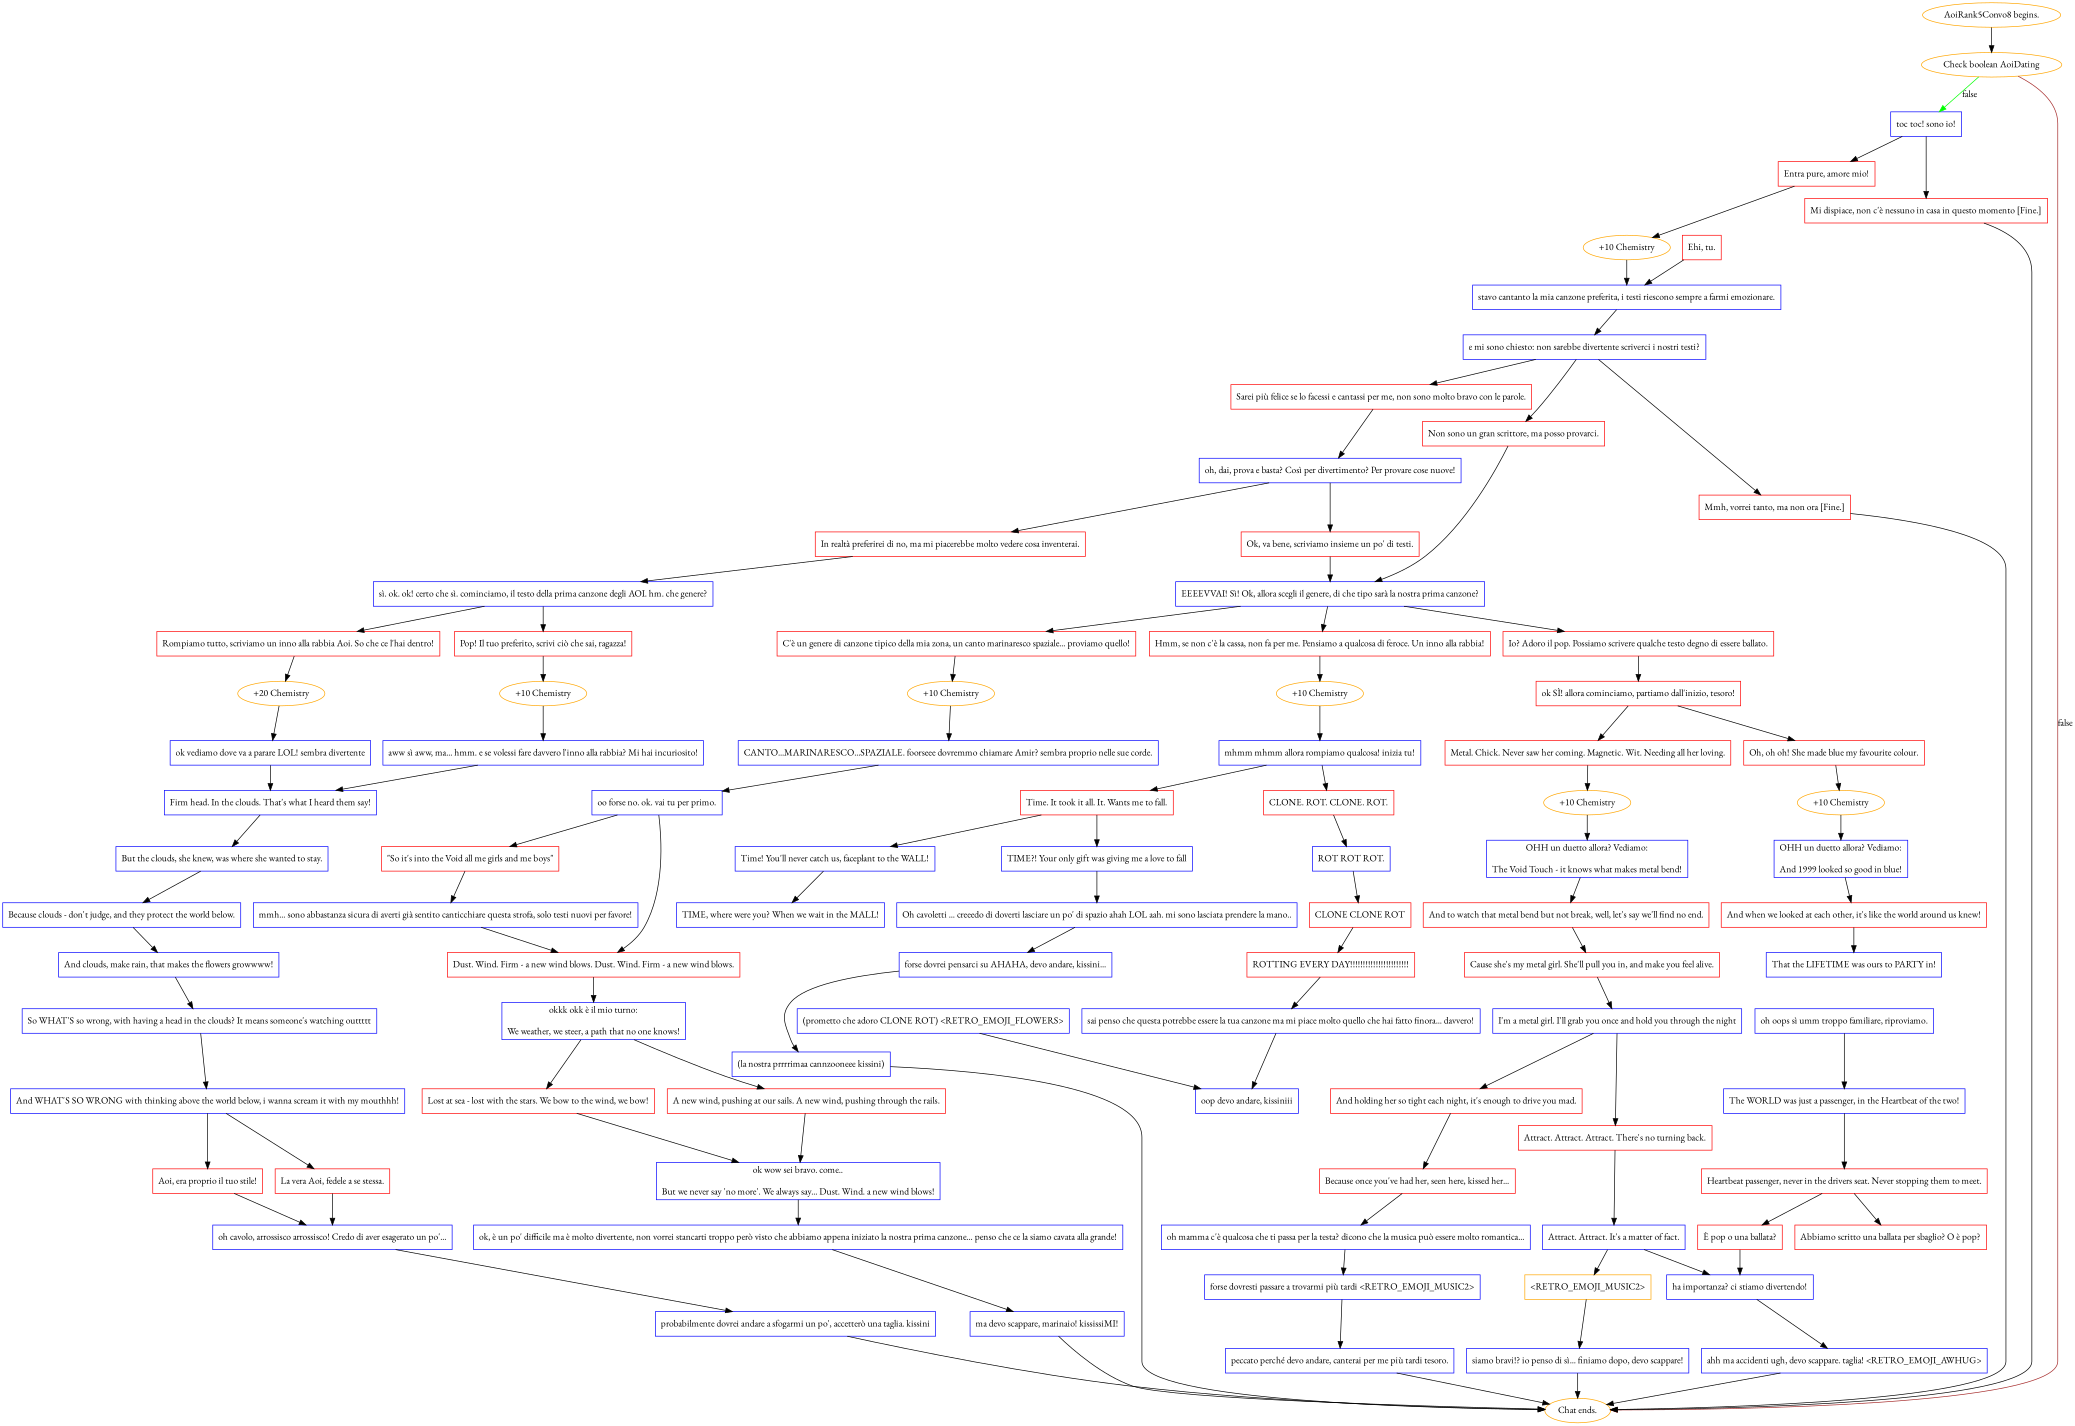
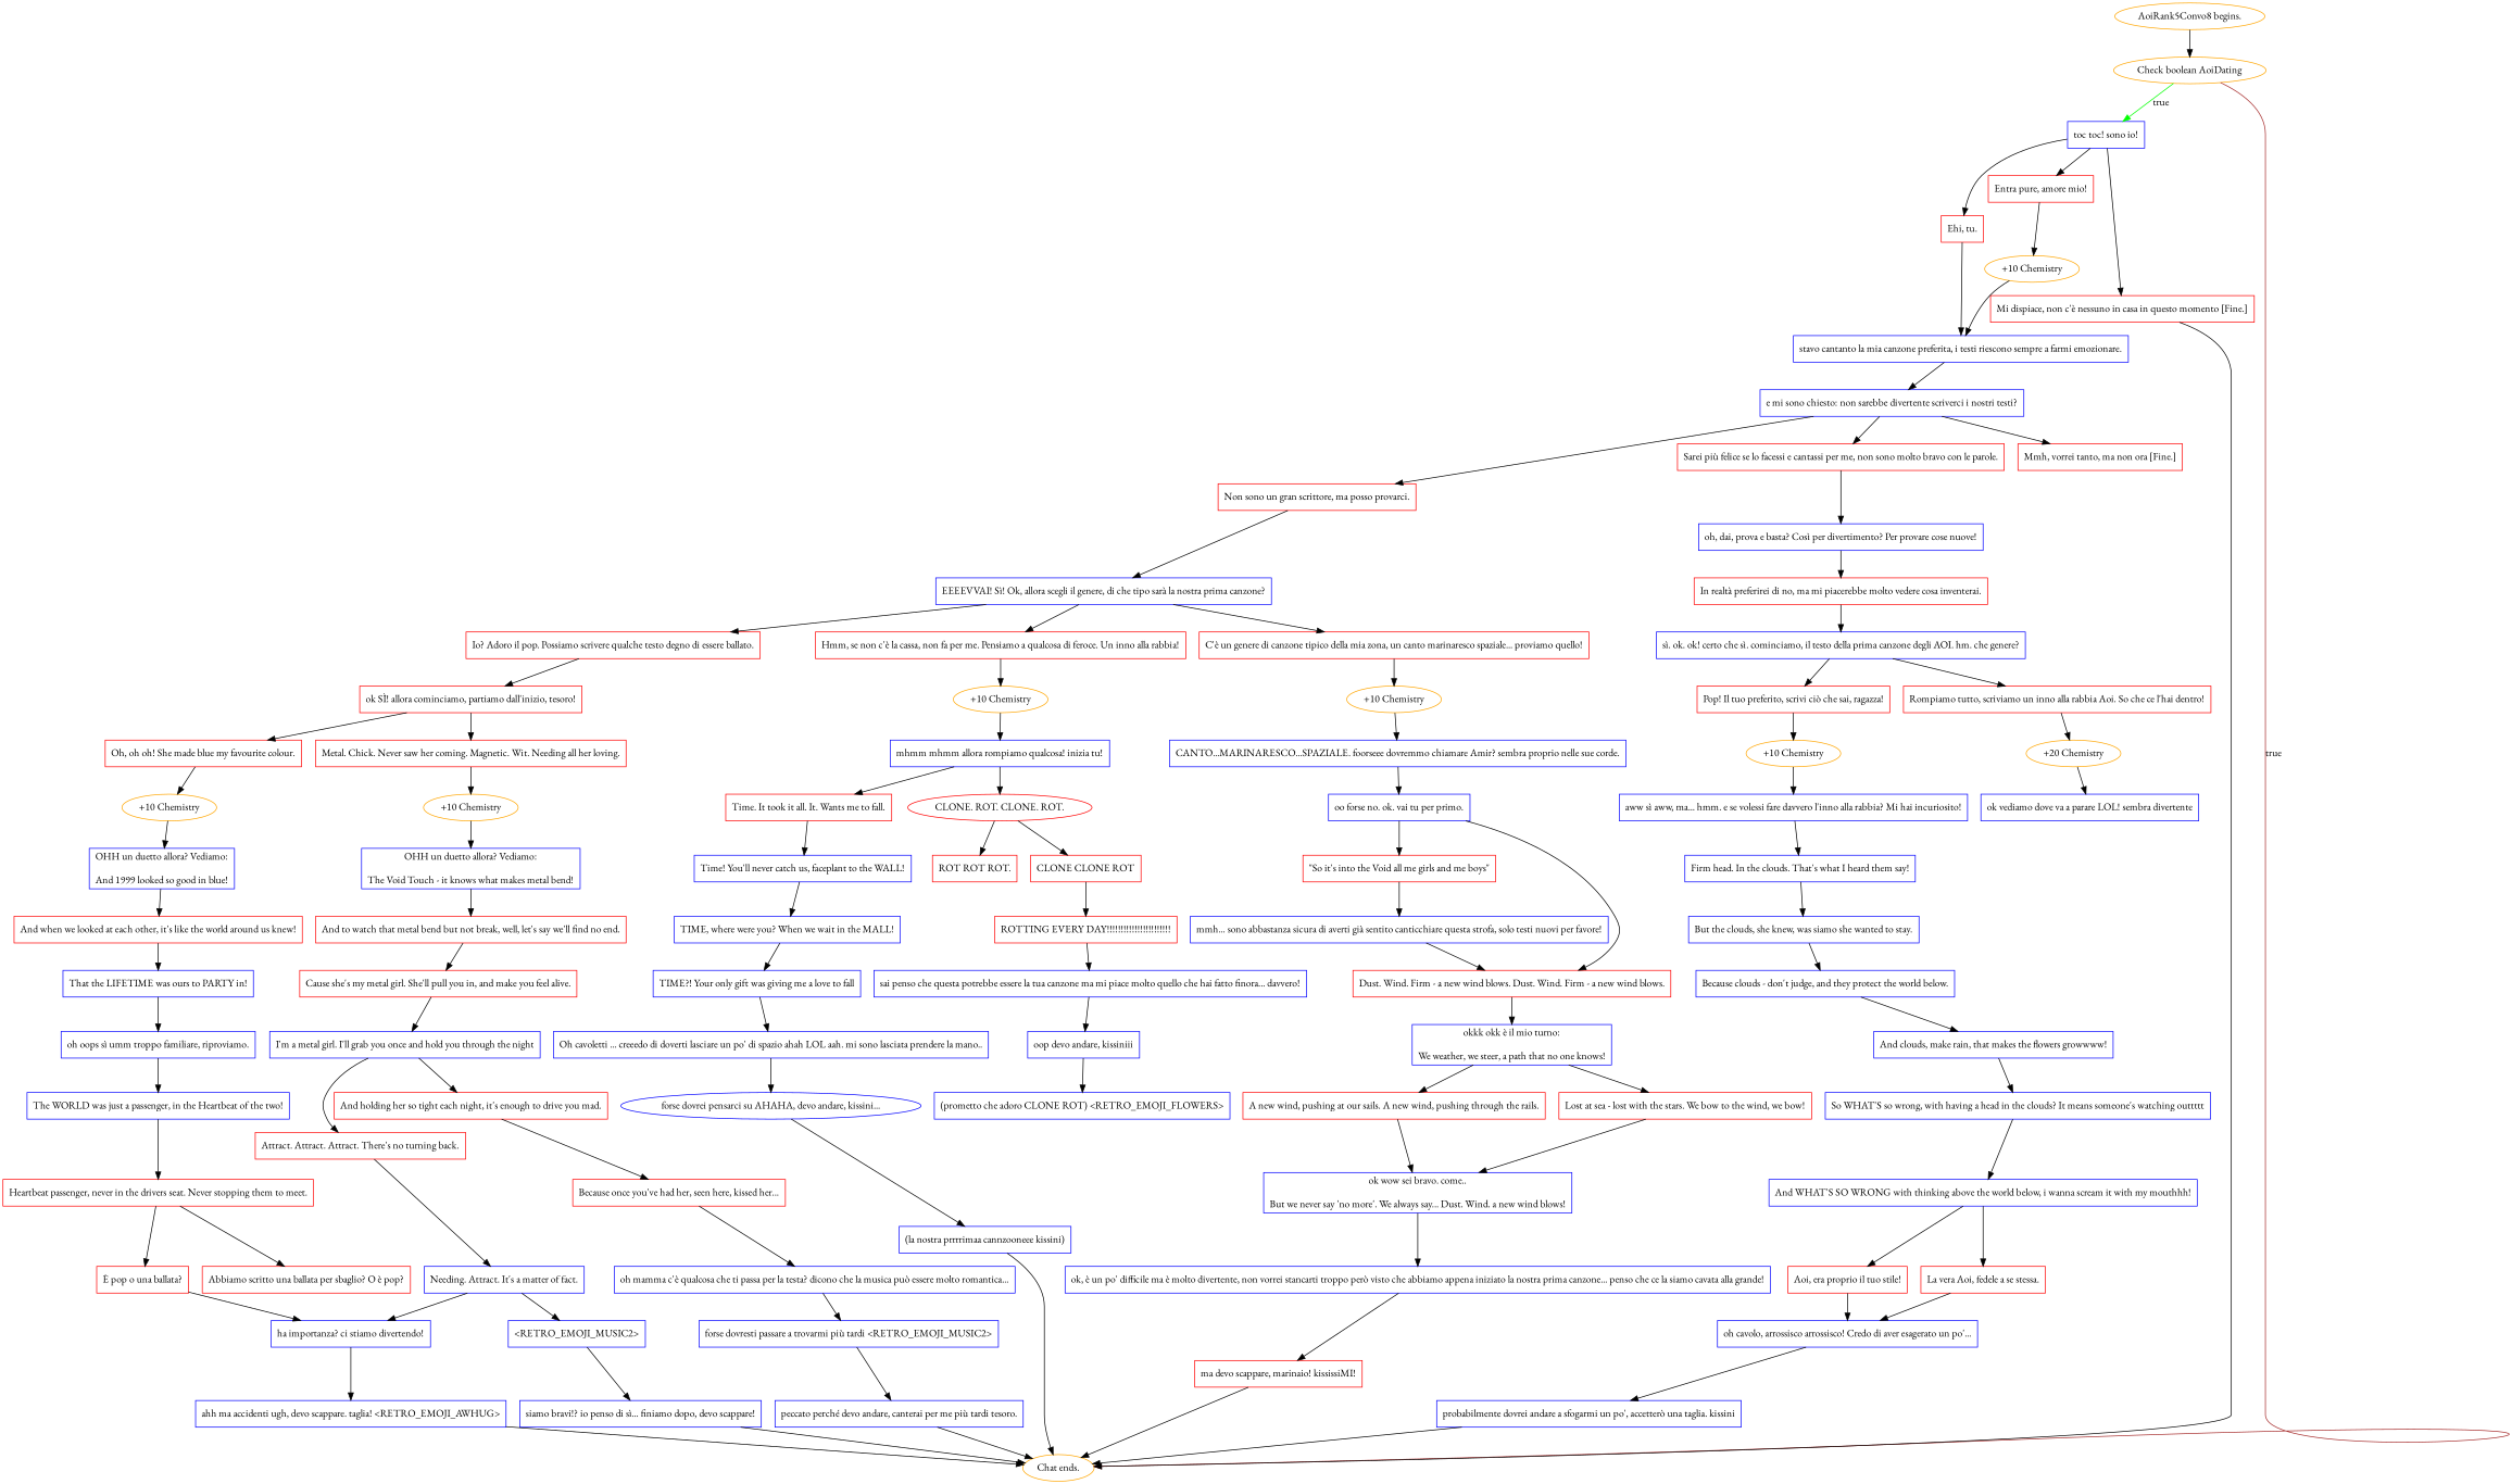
  digraph {
    fontname="EB Garamond"
    node [color=blue fontname="EB Garamond" shape=box]
    edge [fontname="EB Garamond"]
    "AoiRank5Convo8 begins." [color=orange shape=""]
    n2 [color=orange label="Check boolean AoiDating" shape=""]
    n3 [label="toc toc! sono io!"]
    "Chat ends." [color=orange shape=""]
    n5 [color=red label="Ehi, tu."]
    n6 [color=red label="Entra pure, amore mio!"]
    n7 [color=red label="Mi dispiace, non c'è nessuno in casa in questo momento [Fine.]"]
    n8 [label="stavo cantanto la mia canzone preferita, i testi riescono sempre a farmi emozionare."]
    n9 [color=orange label="+10 Chemistry" shape=""]
    n10 [label="e mi sono chiesto: non sarebbe divertente scriverci i nostri testi?"]
    n11 [color=red label="Non sono un gran scrittore, ma posso provarci."]
    n12 [color=red label="Sarei più felice se lo facessi e cantassi per me, non sono molto bravo con le parole."]
    n13 [color=red label="Mmh, vorrei tanto, ma non ora [Fine.]"]
    n14 [label="EEEEVVAI! Sì! Ok, allora scegli il genere, di che tipo sarà la nostra prima canzone?"]
    n15 [label="oh, dai, prova e basta? Così per divertimento? Per provare cose nuove!"]
    n16 [color=red label="Io? Adoro il pop. Possiamo scrivere qualche testo degno di essere ballato.\n"]
    n17 [color=red label="Hmm, se non c'è la cassa, non fa per me. Pensiamo a qualcosa di feroce. Un inno alla rabbia!"]
    n18 [color=red label="C'è un genere di canzone tipico della mia zona, un canto marinaresco spaziale... proviamo quello!"]
-   n19 [color=red label="Ok, va bene, scriviamo insieme un po' di testi."]
    n20 [color=red label="In realtà preferirei di no, ma mi piacerebbe molto vedere cosa inventerai."]
    n21 [color=red label="ok SÌ! allora cominciamo, partiamo dall'inizio, tesoro!"]
    n22 [color=orange label="+10 Chemistry" shape=""]
    n23 [color=orange label="+10 Chemistry" shape=""]
    n24 [label="sì. ok. ok! certo che sì. cominciamo, il testo della prima canzone degli AOI. hm. che genere?"]
    n25 [color=red label="Oh, oh oh! She made blue my favourite colour."]
    n26 [color=red label="Metal. Chick. Never saw her coming. Magnetic. Wit. Needing all her loving."]
    n27 [label="mhmm mhmm allora rompiamo qualcosa! inizia tu!"]
    n28 [label="CANTO...MARINARESCO...SPAZIALE. foorseee dovremmo chiamare Amir? sembra proprio nelle sue corde."]
    n29 [color=red label="Pop! Il tuo preferito, scrivi ciò che sai, ragazza!"]
    n30 [color=red label="Rompiamo tutto, scriviamo un inno alla rabbia Aoi. So che ce l'hai dentro!"]
    n31 [color=orange label="+10 Chemistry" shape=""]
    n32 [color=orange label="+10 Chemistry" shape=""]
    n33 [color=red label="Time. It took it all. It. Wants me to fall."]
-   n34 [color=red label="CLONE. ROT. CLONE. ROT."]
+   n34 [color=red label="CLONE. ROT. CLONE. ROT." shape=ellipse]
    n35 [label="oo forse no. ok. vai tu per primo."]
    n36 [color=orange label="+10 Chemistry" shape=""]
    n37 [color=orange label="+20 Chemistry" shape=""]
    n38 [label="OHH un duetto allora? Vediamo:\n\nAnd 1999 looked so good in blue!"]
    n39 [label="OHH un duetto allora? Vediamo:\n\nThe Void Touch - it knows what makes metal bend!"]
    n40 [label="Time! You'll never catch us, faceplant to the WALL!"]
-   n41 [label="ROT ROT ROT."]
+   n41 [color=red label="ROT ROT ROT."]
    n42 [color=red label="\"So it's into the Void all me girls and me boys\""]
    n43 [color=red label="Dust. Wind. Firm - a new wind blows. Dust. Wind. Firm - a new wind blows."]
    n44 [label="aww sì aww, ma... hmm. e se volessi fare davvero l'inno alla rabbia? Mi hai incuriosito!"]
    n45 [label="ok vediamo dove va a parare LOL! sembra divertente"]
    n46 [color=red label="And when we looked at each other, it's like the world around us knew!"]
    n47 [color=red label="And to watch that metal bend but not break, well, let's say we'll find no end."]
    n48 [label="TIME, where were you? When we wait in the MALL!"]
    n49 [color=red label="CLONE CLONE ROT"]
    n50 [label="mmh... sono abbastanza sicura di averti già sentito canticchiare questa strofa, solo testi nuovi per favore!"]
    n51 [label="okkk okk è il mio turno:\n\nWe weather, we steer, a path that no one knows!"]
    n52 [label="Firm head. In the clouds. That's what I heard them say!"]
    n53 [label="That the LIFETIME was ours to PARTY in!"]
    n54 [color=red label="Cause she's my metal girl. She'll pull you in, and make you feel alive."]
    n55 [label="TIME?! Your only gift was giving me a love to fall"]
    n56 [color=red label="ROTTING EVERY DAY!!!!!!!!!!!!!!!!!!!!!!!"]
    n57 [color=red label="A new wind, pushing at our sails. A new wind, pushing through the rails."]
    n58 [color=red label="Lost at sea - lost with the stars. We bow to the wind, we bow!"]
-   n59 [label="But the clouds, she knew, was where she wanted to stay."]
+   n59 [label="But the clouds, she knew, was siamo she wanted to stay."]
    n60 [label="oh oops sì umm troppo familiare, riproviamo."]
    n61 [label="I'm a metal girl. I'll grab you once and hold you through the night"]
    n62 [label="Oh cavoletti ... creeedo di doverti lasciare un po' di spazio ahah LOL aah. mi sono lasciata prendere la mano.."]
    n63 [label="sai penso che questa potrebbe essere la tua canzone ma mi piace molto quello che hai fatto finora... davvero!"]
    n64 [label="ok wow sei bravo. come..\n\nBut we never say 'no more'. We always say... Dust. Wind. a new wind blows!"]
    n65 [label="Because clouds - don't judge, and they protect the world below."]
    n66 [label="The WORLD was just a passenger, in the Heartbeat of the two!"]
    n67 [color=red label="Attract. Attract. Attract. There's no turning back."]
    n68 [color=red label="And holding her so tight each night, it's enough to drive you mad."]
-   n69 [label="forse dovrei pensarci su AHAHA, devo andare, kissini..."]
+   n69 [label="forse dovrei pensarci su AHAHA, devo andare, kissini..." shape=ellipse]
    n70 [label="oop devo andare, kissiniii"]
    n71 [label="ok, è un po' difficile ma è molto divertente, non vorrei stancarti troppo però visto che abbiamo appena iniziato la nostra prima canzone... penso che ce la siamo cavata alla grande!"]
    n72 [label="And clouds, make rain, that makes the flowers growwww!"]
    n73 [color=red label="Heartbeat passenger, never in the drivers seat. Never stopping them to meet."]
-   n74 [label="Attract. Attract. It's a matter of fact."]
+   n74 [label="Needing. Attract. It's a matter of fact."]
    n75 [color=red label="Because once you've had her, seen here, kissed her..."]
    n76 [label="(la nostra prrrrimaa cannzooneee kissini)"]
    n77 [label="(prometto che adoro CLONE ROT) <RETRO_EMOJI_FLOWERS>"]
-   n78 [label="ma devo scappare, marinaio! kississiMI!"]
+   n78 [color=red label="ma devo scappare, marinaio! kississiMI!"]
    n79 [label="So WHAT'S so wrong, with having a head in the clouds? It means someone's watching outtttt"]
    n80 [color=red label="È pop o una ballata?"]
    n81 [color=red label="Abbiamo scritto una ballata per sbaglio? O è pop?"]
-   n82 [color=orange label="<RETRO_EMOJI_MUSIC2>"]
+   n82 [label="<RETRO_EMOJI_MUSIC2>"]
    n83 [label="ha importanza? ci stiamo divertendo!"]
    n84 [label="oh mamma c'è qualcosa che ti passa per la testa? dicono che la musica può essere molto romantica..."]
    n85 [label="And WHAT'S SO WRONG with thinking above the world below, i wanna scream it with my mouthhh!"]
    n86 [label="siamo bravi!? io penso di sì... finiamo dopo, devo scappare!"]
    n87 [label="forse dovresti passare a trovarmi più tardi <RETRO_EMOJI_MUSIC2>"]
    n88 [color=red label="Aoi, era proprio il tuo stile!"]
    n89 [color=red label="La vera Aoi, fedele a se stessa."]
    n90 [label="ahh ma accidenti ugh, devo scappare. taglia! <RETRO_EMOJI_AWHUG>"]
    n91 [label="peccato perché devo andare, canterai per me più tardi tesoro."]
    n92 [label="oh cavolo, arrossisco arrossisco! Credo di aver esagerato un po'..."]
    n93 [label="probabilmente dovrei andare a sfogarmi un po', accetterò una taglia. kissini"]
    "AoiRank5Convo8 begins." -> n2
-   n2 -> n3 [color=green label=false]
-   n2 -> "Chat ends." [color=brown label=false]
+   n2 -> n3 [color=green label=true]
+   n2 -> "Chat ends." [color=brown label=true]
+   n3 -> n5
    n3 -> n6
    n3 -> n7
    n5 -> n8
    n6 -> n9
    n7 -> "Chat ends."
    n8 -> n10
    n9 -> n8
    n10 -> n11
    n10 -> n12
    n10 -> n13
    n11 -> n14
    n12 -> n15
-   n13 -> "Chat ends."
    n14 -> n16
    n14 -> n17
    n14 -> n18
-   n15 -> n19
    n15 -> n20
    n16 -> n21
    n17 -> n22
    n18 -> n23
-   n19 -> n14
    n20 -> n24
    n21 -> n25
    n21 -> n26
    n22 -> n27
    n23 -> n28
    n24 -> n29
    n24 -> n30
    n25 -> n31
    n26 -> n32
    n27 -> n33
    n27 -> n34
    n28 -> n35
    n29 -> n36
    n30 -> n37
    n31 -> n38
    n32 -> n39
    n33 -> n40
    n34 -> n41
    n35 -> n42
    n35 -> n43
    n36 -> n44
    n37 -> n45
    n38 -> n46
    n39 -> n47
    n40 -> n48
-   n41 -> n49
+   n34 -> n49
    n42 -> n50
    n43 -> n51
    n44 -> n52
-   n45 -> n52
    n46 -> n53
    n47 -> n54
-   n33 -> n55
+   n48 -> n55
    n49 -> n56
    n50 -> n43
    n51 -> n57
    n51 -> n58
    n52 -> n59
+   n53 -> n60
    n54 -> n61
    n55 -> n62
    n56 -> n63
    n57 -> n64
    n58 -> n64
    n59 -> n65
    n60 -> n66
    n61 -> n67
    n61 -> n68
    n62 -> n69
    n63 -> n70
    n64 -> n71
    n65 -> n72
    n66 -> n73
    n67 -> n74
    n68 -> n75
    n69 -> n76
-   n77 -> n70
+   n70 -> n77
    n71 -> n78
    n72 -> n79
    n73 -> n80
    n73 -> n81
    n74 -> n82
    n74 -> n83
    n75 -> n84
    n76 -> "Chat ends."
    n78 -> "Chat ends."
    n79 -> n85
    n80 -> n83
    n82 -> n86
    n83 -> n90
    n84 -> n87
    n85 -> n88
    n85 -> n89
    n86 -> "Chat ends."
    n87 -> n91
    n88 -> n92
    n89 -> n92
    n90 -> "Chat ends."
    n91 -> "Chat ends."
    n92 -> n93
    n93 -> "Chat ends."
  }
